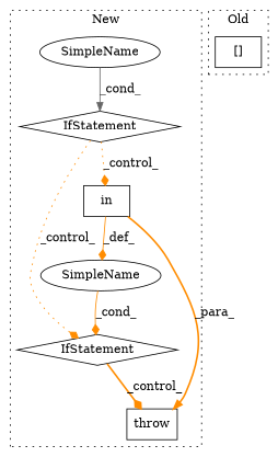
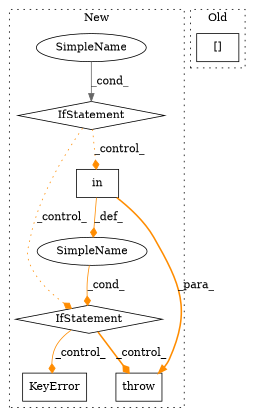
  digraph {
    node [a=25 shape=box]
    edge [arrowhead=diamond color=darkorange style=solid]
+   n1 [a=32 l="9,1" label=KeyError s="12827,12846"]
    n2 [a=53 l=6 label=throw s=12821]
    n3 [l="8,2" label=IfStatement s="12099,12239" shape=diamond]
    n4 [a=42 label=SimpleName shape=ellipse]
    n5 [a=42 label=SimpleName shape=ellipse]
    n6 [l="8,2" label=IfStatement s="12597,12678" shape=diamond]
    n7 [a=105 l=73 label=in s=12605]
    n8 [a=2 l="7,1" label="[]" s="11979,11987"]
    subgraph cluster_1 {
      label=New
      style=dotted
+     n1
      n2
      n3
      n4
      n5
      n6
      n7
    }
    subgraph cluster_2 {
      label=Old
      style=dotted
      n8
    }
    n3 -> n6 [label=_control_ style=dotted]
    n3 -> n7 [label=_control_ style=dotted]
    n4 -> n3 [arrowhead=normal color=gray40 label=_cond_]
    n5 -> n6 [label=_cond_]
+   n6 -> n1 [label=_control_]
    n6 -> n2 [label=_control_ style=bold]
    n7 -> n2 [arrowhead=normal label=_para_ style=bold]
    n7 -> n5 [label=_def_]
  }
